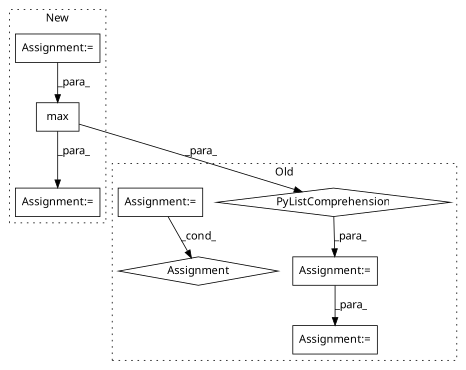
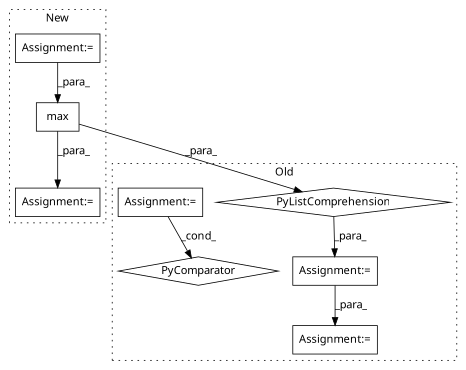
  digraph {
    fontname="Noto Sans"
    node [a=7 fontname="Noto Sans" l=24 s=5467 shape=box]
    edge [fontname="Noto Sans"]
    n1 [a=109 l=97 label=PyListComprehension s=5402 shape=diamond]
-   n2 [a=113 label=Assignment shape=diamond]
+   n2 [a=113 label=PyComparator shape=diamond]
    n3 [label="Assignment:="]
    n4 [l=12 label="Assignment:=" s=5390]
    n5 [l="57,2" label="Assignment:=" s="5966,6074"]
    n6 [a=32 l="4,1" label=max s="6361,6413"]
    n7 [l=2 label="Assignment:=" s=6632]
    n8 [l=1 label="Assignment:=" s=6296]
    subgraph cluster_1 {
      label=Old
      style=dotted
      n1
      n2
      n3
      n4
      n5
    }
    subgraph cluster_2 {
      label=New
      style=dotted
      n6
      n7
      n8
    }
    n1 -> n4 [label=_para_]
    n3 -> n2 [label=_cond_]
    n4 -> n5 [label=_para_]
    n6 -> n1 [label=_para_]
    n6 -> n7 [label=_para_]
    n8 -> n6 [label=_para_]
  }
